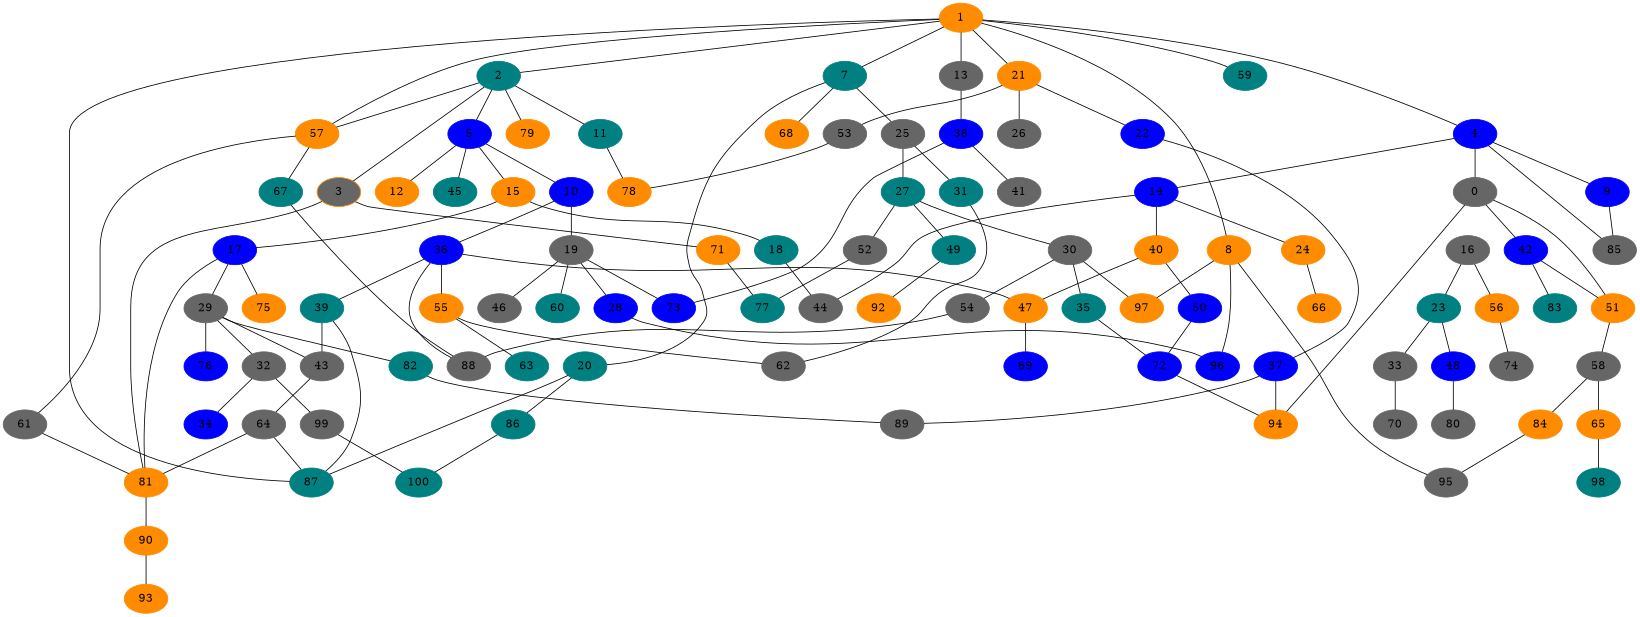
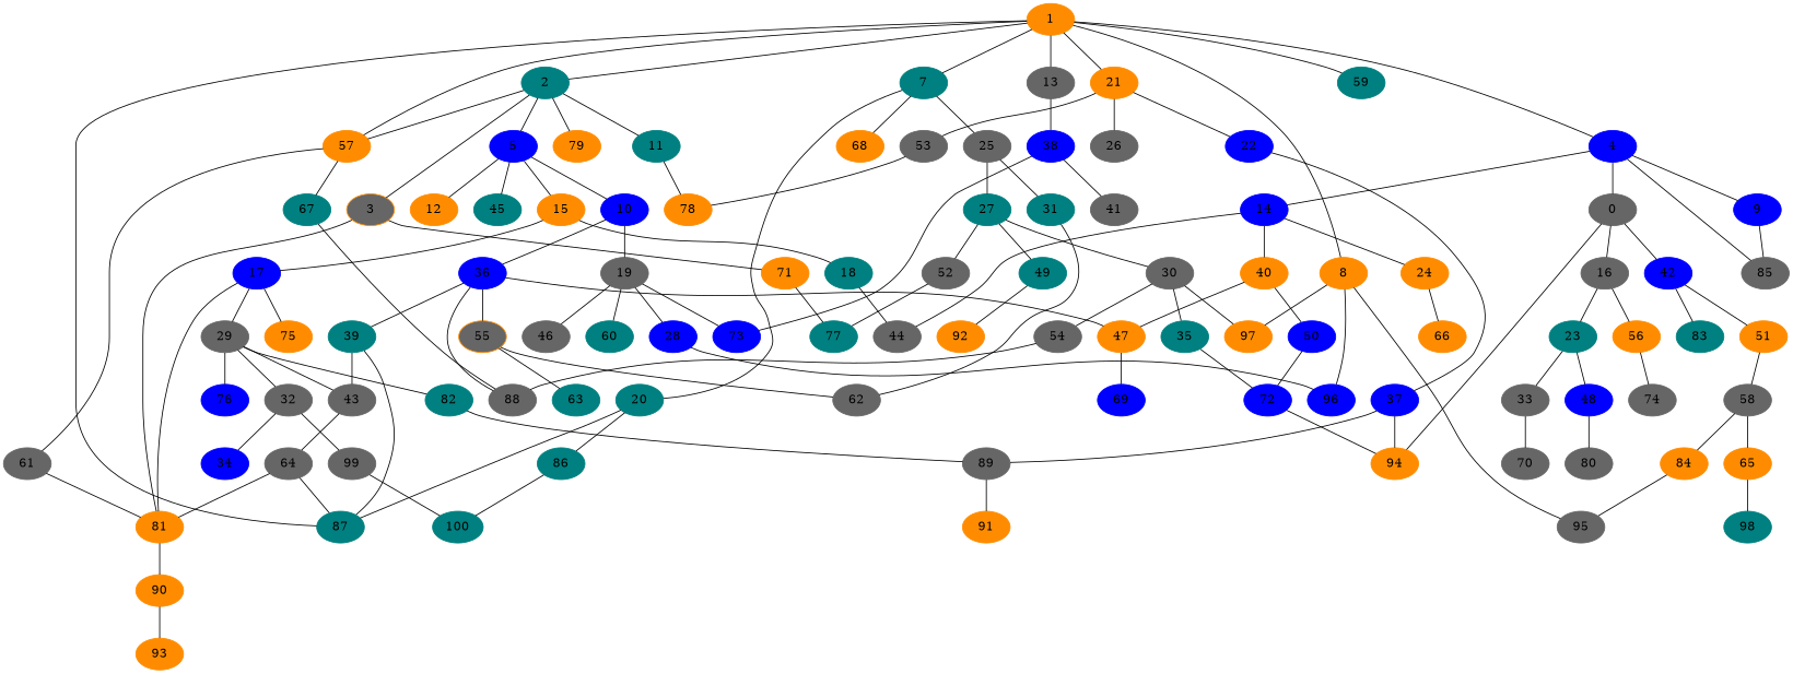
  graph {
    node [color=gray40 style=filled]
    1 [color=darkorange]
    2 [color=teal]
    4 [color=blue]
    7 [color=teal]
    8 [color=darkorange]
    13
    21 [color=darkorange]
    57 [color=darkorange]
    59 [color=teal]
    87 [color=teal]
    3 [color=darkorange fillcolor=gray40]
    5 [color=blue]
    11 [color=teal]
    79 [color=darkorange]
    n15 [label=0]
    9 [color=blue]
    14 [color=blue]
    85
    20 [color=teal]
    25
    68 [color=darkorange]
    95
    96 [color=blue]
    97 [color=darkorange]
    38 [color=blue]
    22 [color=blue]
    26
    53
    61
    67 [color=teal]
    71 [color=darkorange]
    81 [color=darkorange]
    10 [color=blue]
    12 [color=darkorange]
    15 [color=darkorange]
    45 [color=teal]
    78 [color=darkorange]
    77 [color=teal]
    90 [color=darkorange]
    16
    42 [color=blue]
    94 [color=darkorange]
    24 [color=darkorange]
    40 [color=darkorange]
    44
    19
    36 [color=blue]
    17 [color=blue]
    18 [color=teal]
    23 [color=teal]
    56 [color=darkorange]
    51 [color=darkorange]
    83 [color=teal]
    86 [color=teal]
    27 [color=teal]
    31 [color=teal]
    28 [color=blue]
    46
    60 [color=teal]
    73 [color=blue]
    39 [color=teal]
    47 [color=darkorange]
-   55 [color=darkorange]
+   55 [color=darkorange fillcolor=gray40]
    88
    41
    66 [color=darkorange]
    50 [color=blue]
    29
    75 [color=darkorange]
    33
    48 [color=blue]
    74
    32
    43
    76 [color=blue]
    82 [color=teal]
    100 [color=teal]
    37 [color=blue]
    89
    70
    80
    30
    49 [color=teal]
    52
    62
    35 [color=teal]
    54
    92 [color=darkorange]
    34 [color=blue]
    99
    64
    72 [color=blue]
    69 [color=blue]
    63 [color=teal]
+   91 [color=darkorange]
    58
    65 [color=darkorange]
    84 [color=darkorange]
    98 [color=teal]
    93 [color=darkorange]
    1 -- 2
    1 -- 4
    1 -- 7
    1 -- 8
    1 -- 13
    1 -- 21
    1 -- 57
    1 -- 59
    1 -- 87
    2 -- 57
    2 -- 3
    2 -- 5
    2 -- 11
    2 -- 79
    4 -- n15
    4 -- 9
    4 -- 14
    4 -- 85
    7 -- 20
    7 -- 25
    7 -- 68
    8 -- 95
    8 -- 96
    8 -- 97
    13 -- 38
    21 -- 22
    21 -- 26
    21 -- 53
    57 -- 61
    57 -- 67
    3 -- 71
    3 -- 81
    5 -- 10
    5 -- 12
    5 -- 15
    5 -- 45
    11 -- 78
-   n15 -- 51
+   n15 -- 16
    n15 -- 42
    n15 -- 94
    9 -- 85
    14 -- 24
    14 -- 40
    14 -- 44
    20 -- 87
    20 -- 86
    25 -- 27
    25 -- 31
    38 -- 73
    38 -- 41
    22 -- 37
    53 -- 78
    61 -- 81
    67 -- 88
    71 -- 77
    81 -- 90
    10 -- 19
    10 -- 36
    15 -- 17
    15 -- 18
    90 -- 93
    16 -- 23
    16 -- 56
    42 -- 51
    42 -- 83
    24 -- 66
    40 -- 47
    40 -- 50
    19 -- 28
    19 -- 46
    19 -- 60
    19 -- 73
    36 -- 39
    36 -- 47
    36 -- 55
    36 -- 88
    17 -- 81
    17 -- 29
    17 -- 75
    18 -- 44
    23 -- 33
    23 -- 48
    56 -- 74
    51 -- 58
    86 -- 100
    27 -- 30
    27 -- 49
    27 -- 52
    31 -- 62
    28 -- 96
    39 -- 87
    39 -- 43
    47 -- 69
    55 -- 62
    55 -- 63
    50 -- 72
    29 -- 32
    29 -- 43
    29 -- 76
    29 -- 82
    33 -- 70
    48 -- 80
    32 -- 34
    32 -- 99
    43 -- 64
    82 -- 89
    37 -- 94
    37 -- 89
+   89 -- 91
    30 -- 97
    30 -- 35
    30 -- 54
    49 -- 92
    52 -- 77
    35 -- 72
    54 -- 88
    99 -- 100
    64 -- 87
    64 -- 81
    72 -- 94
    58 -- 65
    58 -- 84
    65 -- 98
    84 -- 95
  }
